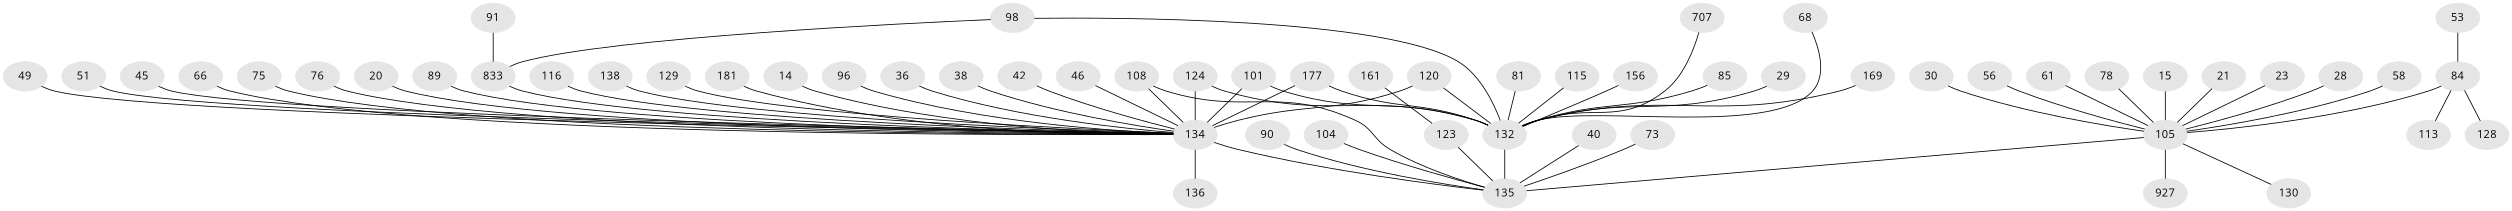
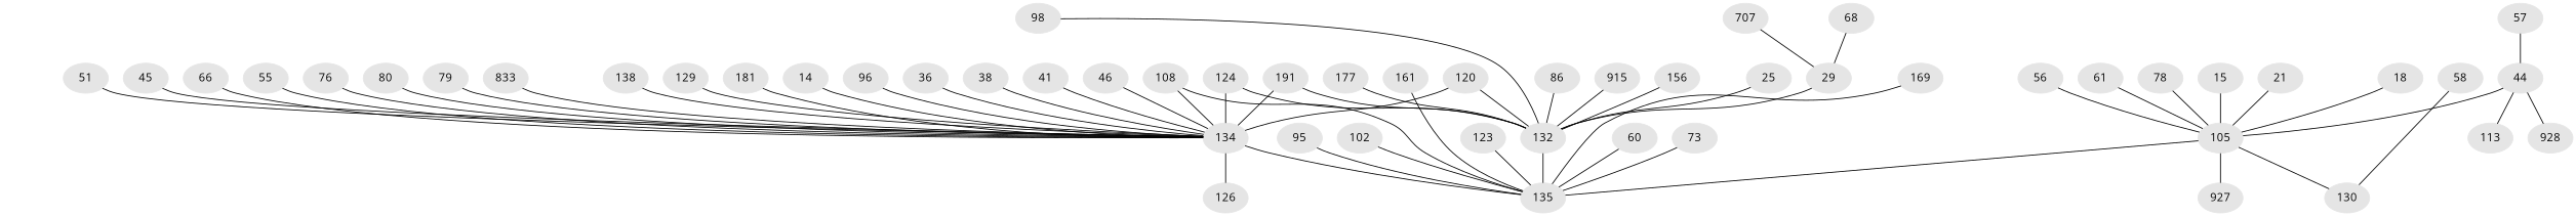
  graph {
    fontname="Open Sans"
    node [color=gray90 fontname="Open Sans" style=filled]
    edge [fontname="Open Sans"]
    105 [super="+10+61+70"]
    135 [super="+87+82+6"]
    n3 [label=927]
    130 [super="+94"]
    134 [super="+121+92+122"]
-   136
+   136 [label=126]
    14
    15
    n9 [label=96]
    21
-   23
    132 [super="+2+18+24"]
-   25 [label=85]
-   28
+   25
+   28 [label=18]
    29
-   30
    n17 [label=36]
    38
-   41 [label=42]
+   41
    46
-   49
    51
    56
-   57 [label=53]
-   84
+   57
+   84 [label=44]
    58
-   60 [label=40]
+   60
    n28 [label=61]
    n29 [label=45]
    66
    68
    73
-   75
+   75 [label=55]
    76
    78
-   80 [label=20]
+   80
    113
-   128
-   86 [super="+43" label=81]
-   89
-   90
+   128 [label=928]
+   86 [super="+43"]
+   89 [label=79]
+   90 [label=95]
    n42 [label=833 super="+50+103"]
-   91
    98
-   101 [super="+1+97"]
-   102 [super="+96" label=104]
+   101 [super="+1+97" label=191]
+   102 [super="+96"]
    n47 [label=707]
    108
    n49 [label=169]
    n50 [label=161]
-   115
-   116
+   115 [label=915]
    n53 [label=177 super="+88+110"]
    n54 [label=138 super="+104"]
    120 [super="+74+95"]
    123
    124
    n58 [label=156]
    129 [super="+106"]
    n60 [label=181]
    105 -- 135 [weight=3]
    105 -- n3
    105 -- 130
    134 -- 135 [weight=4]
    134 -- 136
    14 -- 134
    15 -- 105 [weight=2]
    n9 -- 134
    21 -- 105
-   23 -- 105
    132 -- 135 [weight=5]
    25 -- 132
    28 -- 105
    29 -- 132
-   30 -- 105
    n17 -- 134
    38 -- 134
    41 -- 134
    46 -- 134
-   49 -- 134
    51 -- 134
    56 -- 105
    57 -- 84
    84 -- 105
    84 -- 113
    84 -- 128
-   58 -- 105
+   58 -- 130
    60 -- 135
    n28 -- 105
    n29 -- 134
    66 -- 134
-   68 -- 132
+   68 -- 29
    73 -- 135
    75 -- 134
    76 -- 134
    78 -- 105
    80 -- 134
    86 -- 132 [weight=2]
    89 -- 134
    90 -- 135
    n42 -- 134 [weight=3]
-   91 -- n42
    98 -- 132
-   98 -- n42
    101 -- 134 [weight=2]
    101 -- 132
    102 -- 135
-   n47 -- 132
+   n47 -- 29
    108 -- 135
    108 -- 134
-   n49 -- 132
-   n50 -- 123
+   n49 -- 135
+   n50 -- 135
    115 -- 132
-   116 -- 134
-   n53 -- 134
    n53 -- 132 [weight=2]
    n54 -- 134
    120 -- 134 [weight=3]
    120 -- 132
    123 -- 135
    124 -- 134 [weight=24]
    124 -- 132
    n58 -- 132
    129 -- 134
    n60 -- 134
  }
